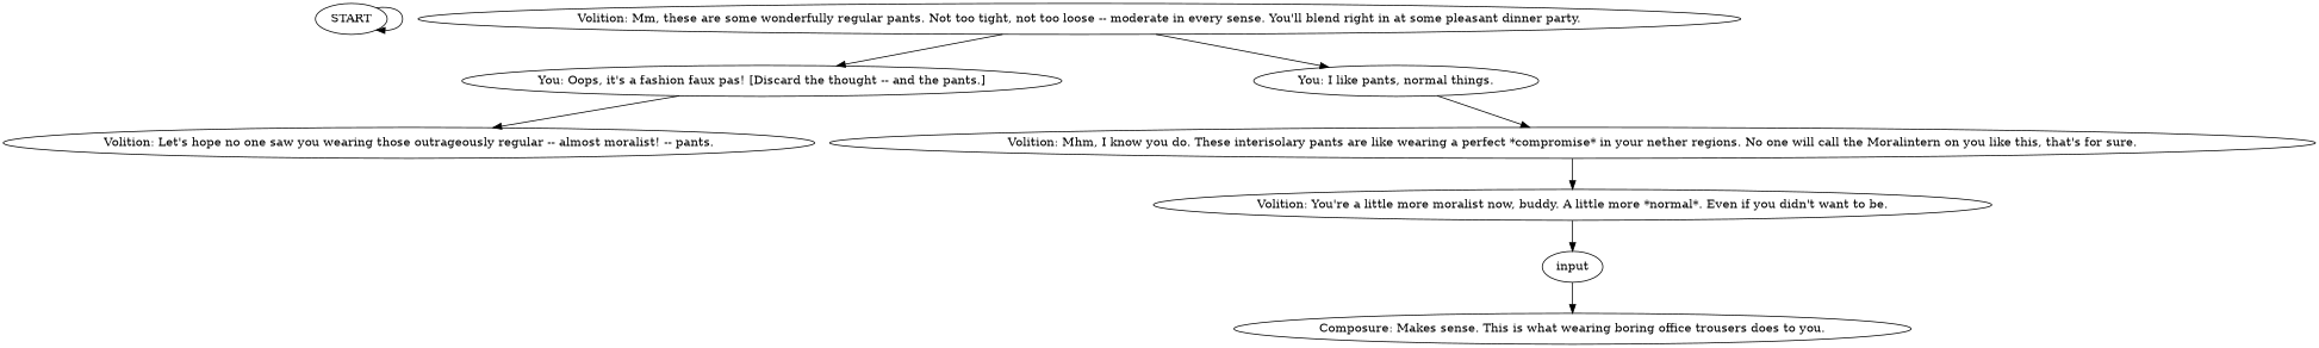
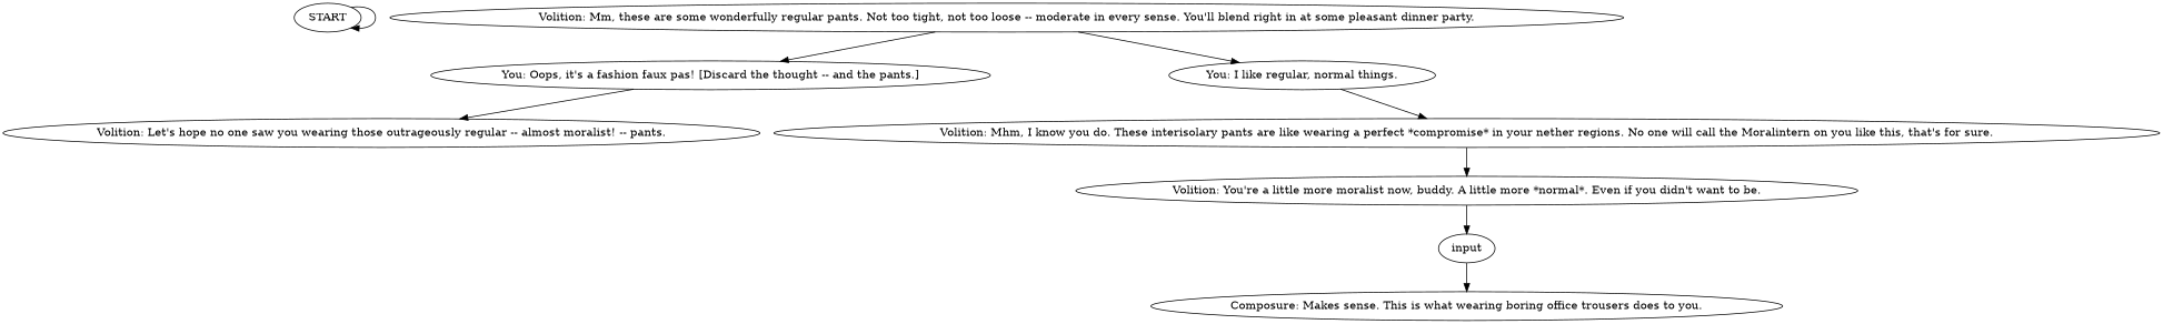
  digraph {
    n1 [label=START]
    n2 [label=input]
    n3 [label="Composure: Makes sense. This is what wearing boring office trousers does to you."]
    n4 [label="Volition: Mm, these are some wonderfully regular pants. Not too tight, not too loose -- moderate in every sense. You'll blend right in at some pleasant dinner party."]
    n5 [label="You: Oops, it's a fashion faux pas! [Discard the thought -- and the pants.]"]
-   n6 [label="You: I like pants, normal things."]
+   n6 [label="You: I like regular, normal things."]
    n7 [label="Volition: Let's hope no one saw you wearing those outrageously regular -- almost moralist! -- pants."]
    n8 [label="Volition: Mhm, I know you do. These interisolary pants are like wearing a perfect *compromise* in your nether regions. No one will call the Moralintern on you like this, that's for sure."]
    n9 [label="Volition: You're a little more moralist now, buddy. A little more *normal*. Even if you didn't want to be."]
    n1 -> n1
    n2 -> n3
    n4 -> n5
    n4 -> n6
    n5 -> n7
    n6 -> n8
    n8 -> n9
    n9 -> n2
  }
